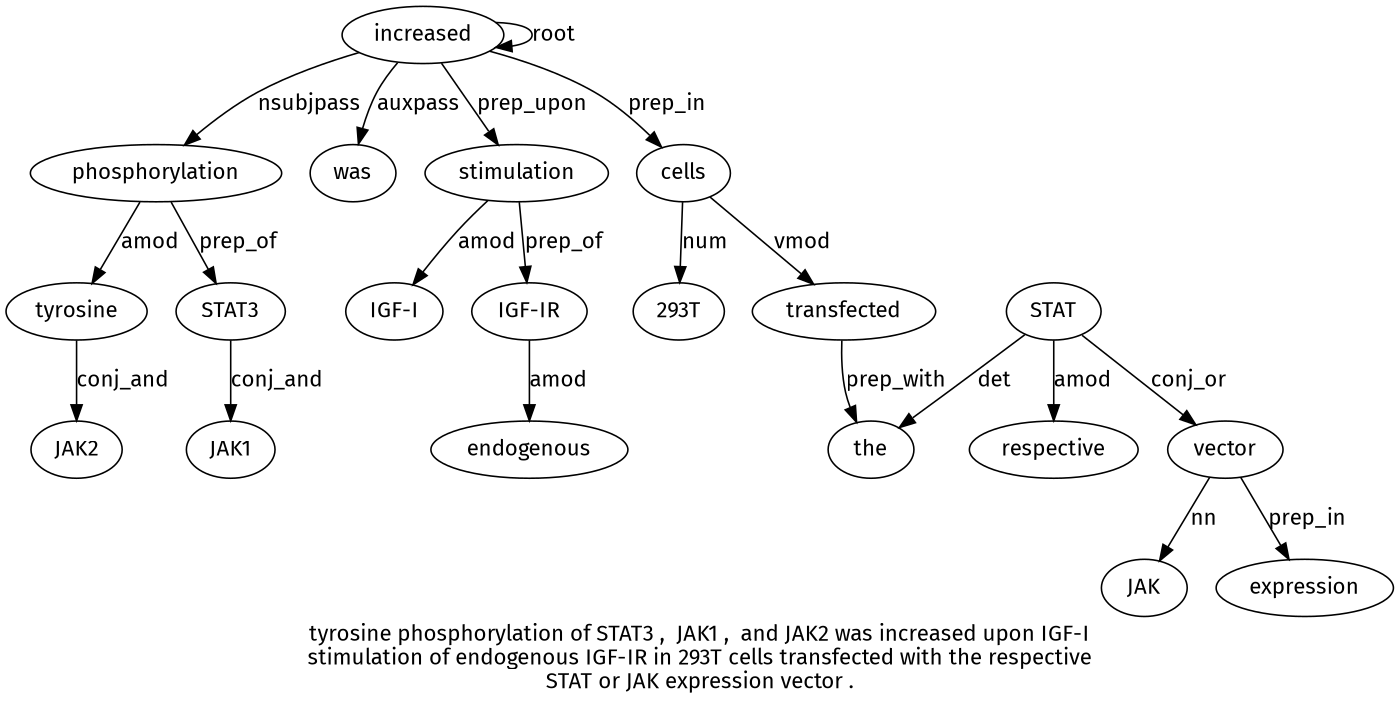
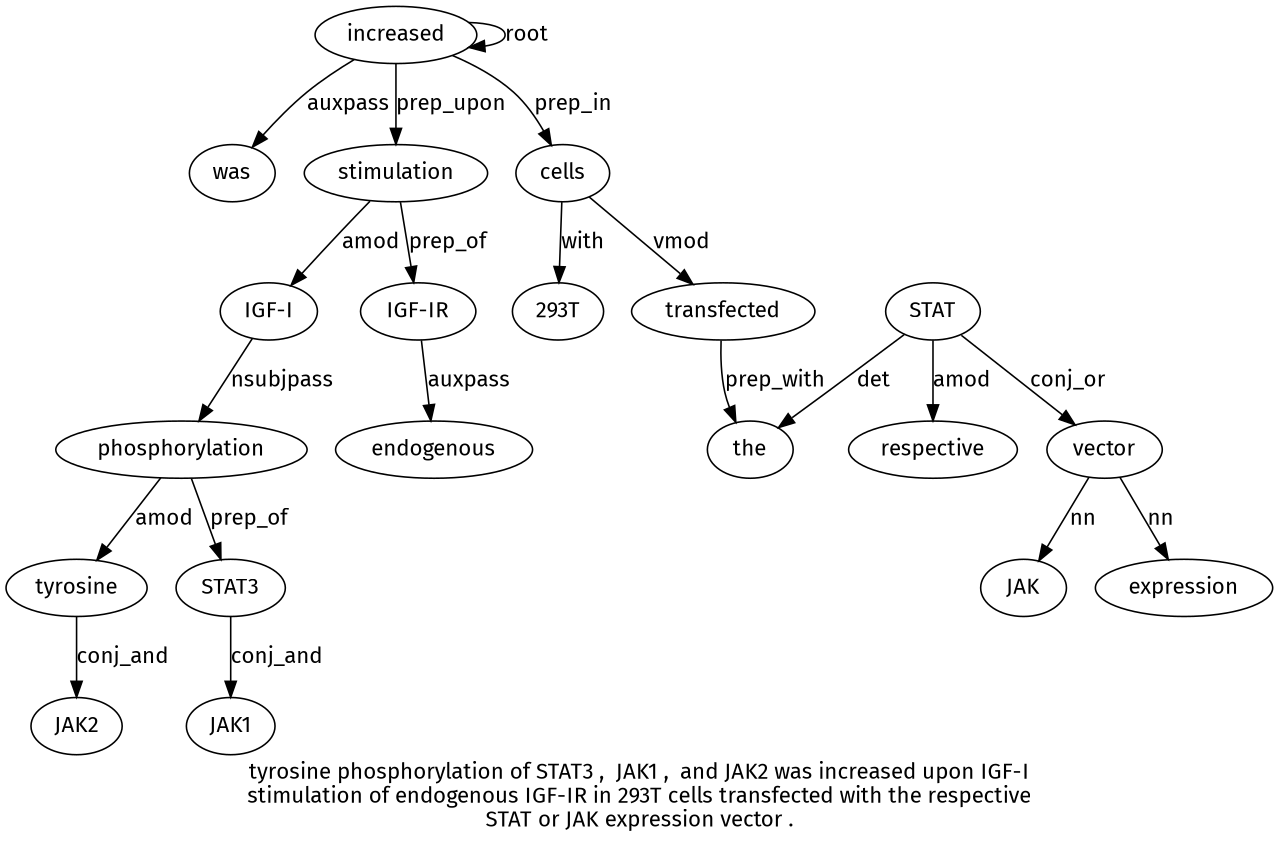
  digraph {
    fontname="Fira Sans"
    label="tyrosine phosphorylation of STAT3 ,  JAK1 ,  and JAK2 was increased upon IGF-I\nstimulation of endogenous IGF-IR in 293T cells transfected with the respective\nSTAT or JAK expression vector ."
    node [fillcolor=white fontname="Fira Sans" style=filled]
    edge [fontname="Fira Sans"]
    n1 [label=phosphorylation]
    n2 [label=tyrosine]
    n3 [label=STAT3]
    n4 [label=JAK2]
    n5 [label=JAK1]
    n6 [label=increased]
    n7 [label=was]
    n8 [label=stimulation]
    n9 [label=cells]
    n10 [label="IGF-I"]
    n11 [label="IGF-IR"]
    n12 [label="293T"]
    n13 [label=transfected]
    n14 [label=endogenous]
    n15 [label=the]
    n16 [label=STAT]
    n17 [label=respective]
    n18 [label=vector]
    n19 [label=JAK]
    n20 [label=expression]
    n1 -> n2 [label=amod]
    n1 -> n3 [label=prep_of]
    n2 -> n4 [label=conj_and]
    n3 -> n5 [label=conj_and]
-   n6 -> n1 [label=nsubjpass]
+   n10 -> n1 [label=nsubjpass]
    n6 -> n6 [label=root]
    n6 -> n7 [label=auxpass]
    n6 -> n8 [label=prep_upon]
    n6 -> n9 [label=prep_in]
    n8 -> n10 [label=amod]
    n8 -> n11 [label=prep_of]
-   n9 -> n12 [label=num]
+   n9 -> n12 [label=with]
    n9 -> n13 [label=vmod]
-   n11 -> n14 [label=amod]
+   n11 -> n14 [label=auxpass]
    n13 -> n15 [label=prep_with]
    n16 -> n15 [label=det]
    n16 -> n17 [label=amod]
    n16 -> n18 [label=conj_or]
    n18 -> n19 [label=nn]
-   n18 -> n20 [label=prep_in]
+   n18 -> n20 [label=nn]
  }
